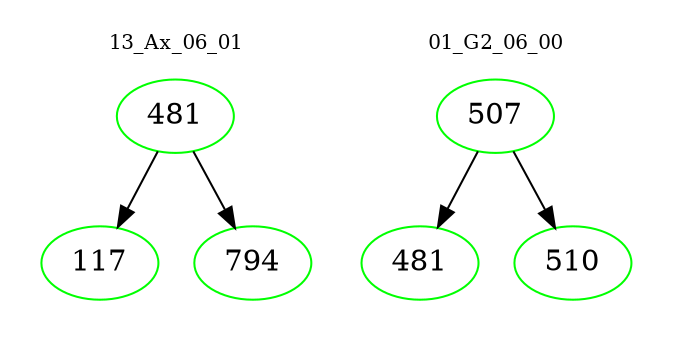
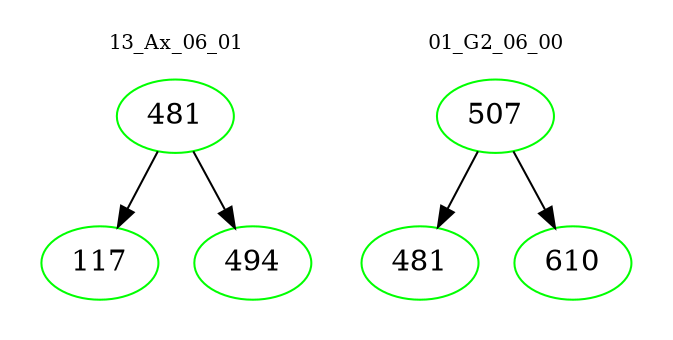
  digraph {
    node [color=green]
    edge [color=black]
    n1 [label=481]
    n2 [label=117]
-   n3 [label=794]
+   n3 [label=494]
    n4 [label=507]
    n5 [label=481]
-   n6 [label=510]
+   n6 [label=610]
    subgraph cluster_1 {
      color=white
      fontsize=10
      label="13_Ax_06_01"
      n1
      n2
      n3
    }
    subgraph cluster_2 {
      color=white
      fontsize=10
      label="01_G2_06_00"
      n4
      n5
      n6
    }
    n1 -> n2
    n1 -> n3
    n4 -> n5
    n4 -> n6
  }
